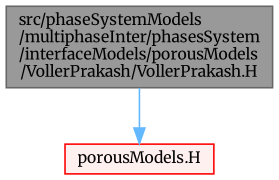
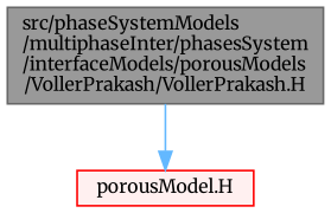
  digraph {
    fontname=Merriweather
    node [fontname=Merriweather fontsize=10 shape=box style=filled]
    n1 [color=gray40 fillcolor=grey60 fontcolor=black height=0.2 label="src/phaseSystemModels\l/multiphaseInter/phasesSystem\l/interfaceModels/porousModels\l/VollerPrakash/VollerPrakash.H" width=0.4]
-   n2 [color=red fillcolor="#FFF0F0" height=0.2 label="porousModels.H" width=0.4]
+   n2 [color=red fillcolor="#FFF0F0" height=0.2 label="porousModel.H" width=0.4]
    n1 -> n2 [color=steelblue1 fontname=Merriweather fontsize=10 labelfontname=Helvetica labelfontsize=10 style=solid]
  }
